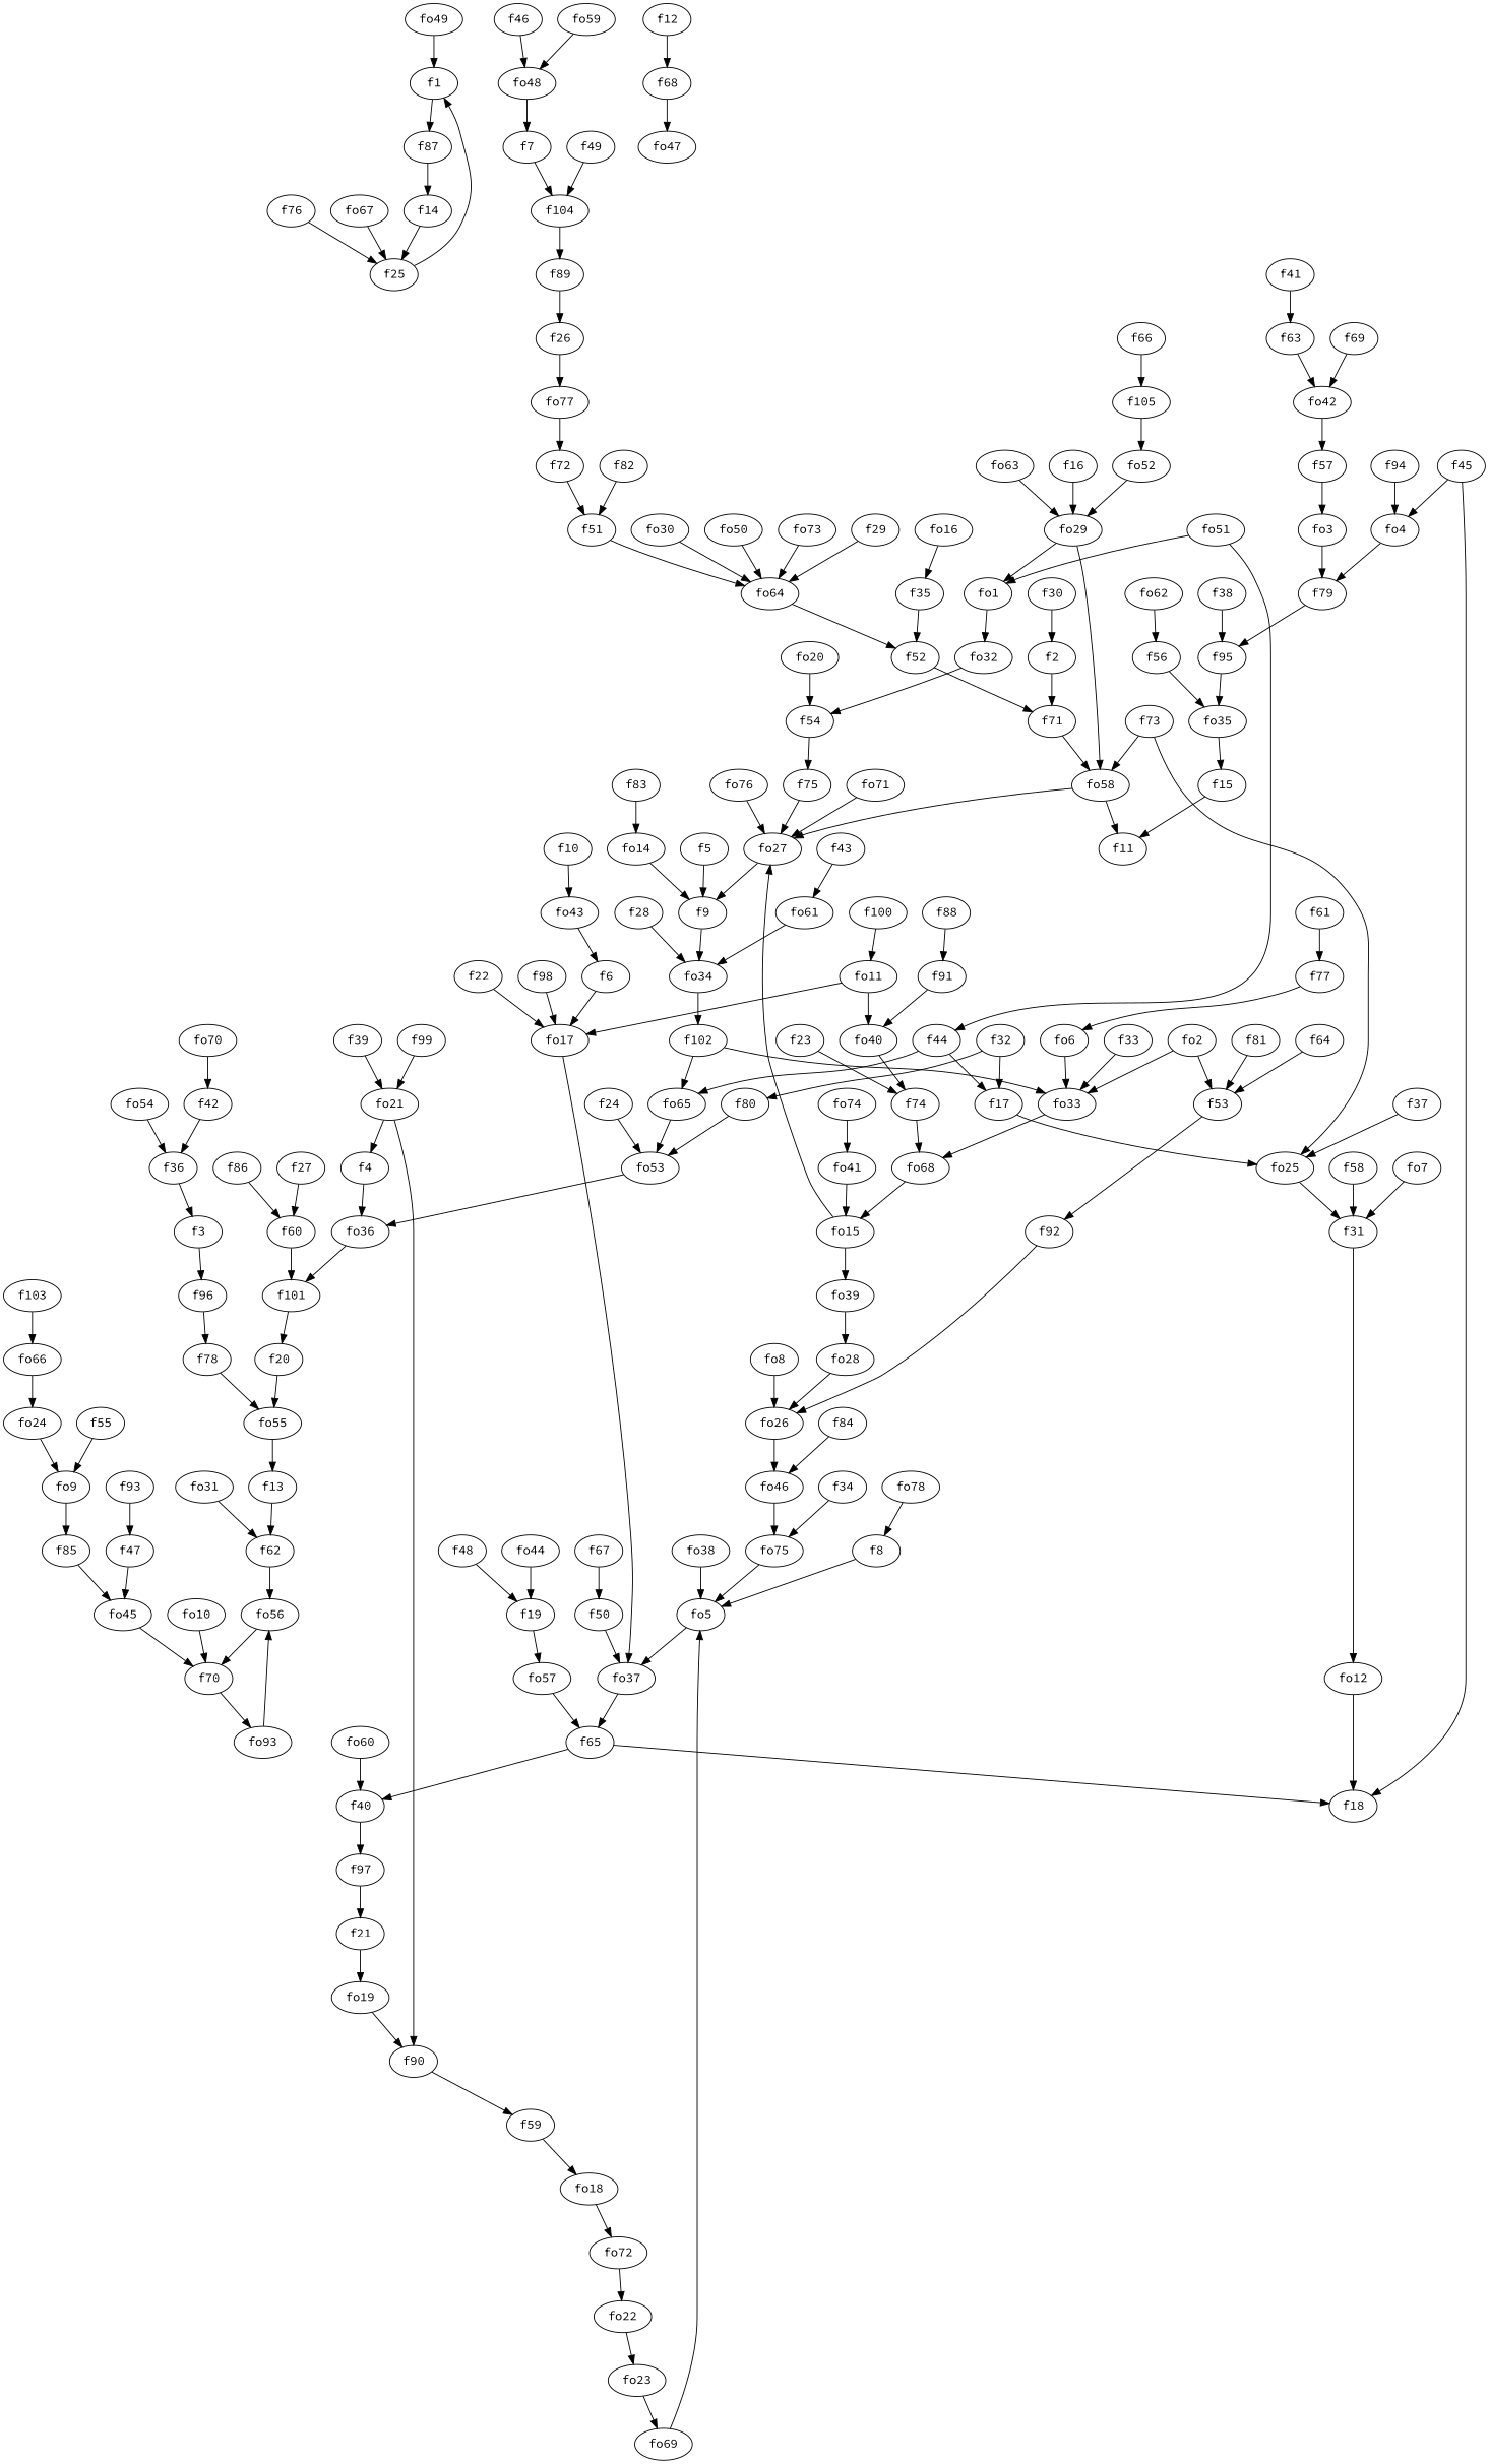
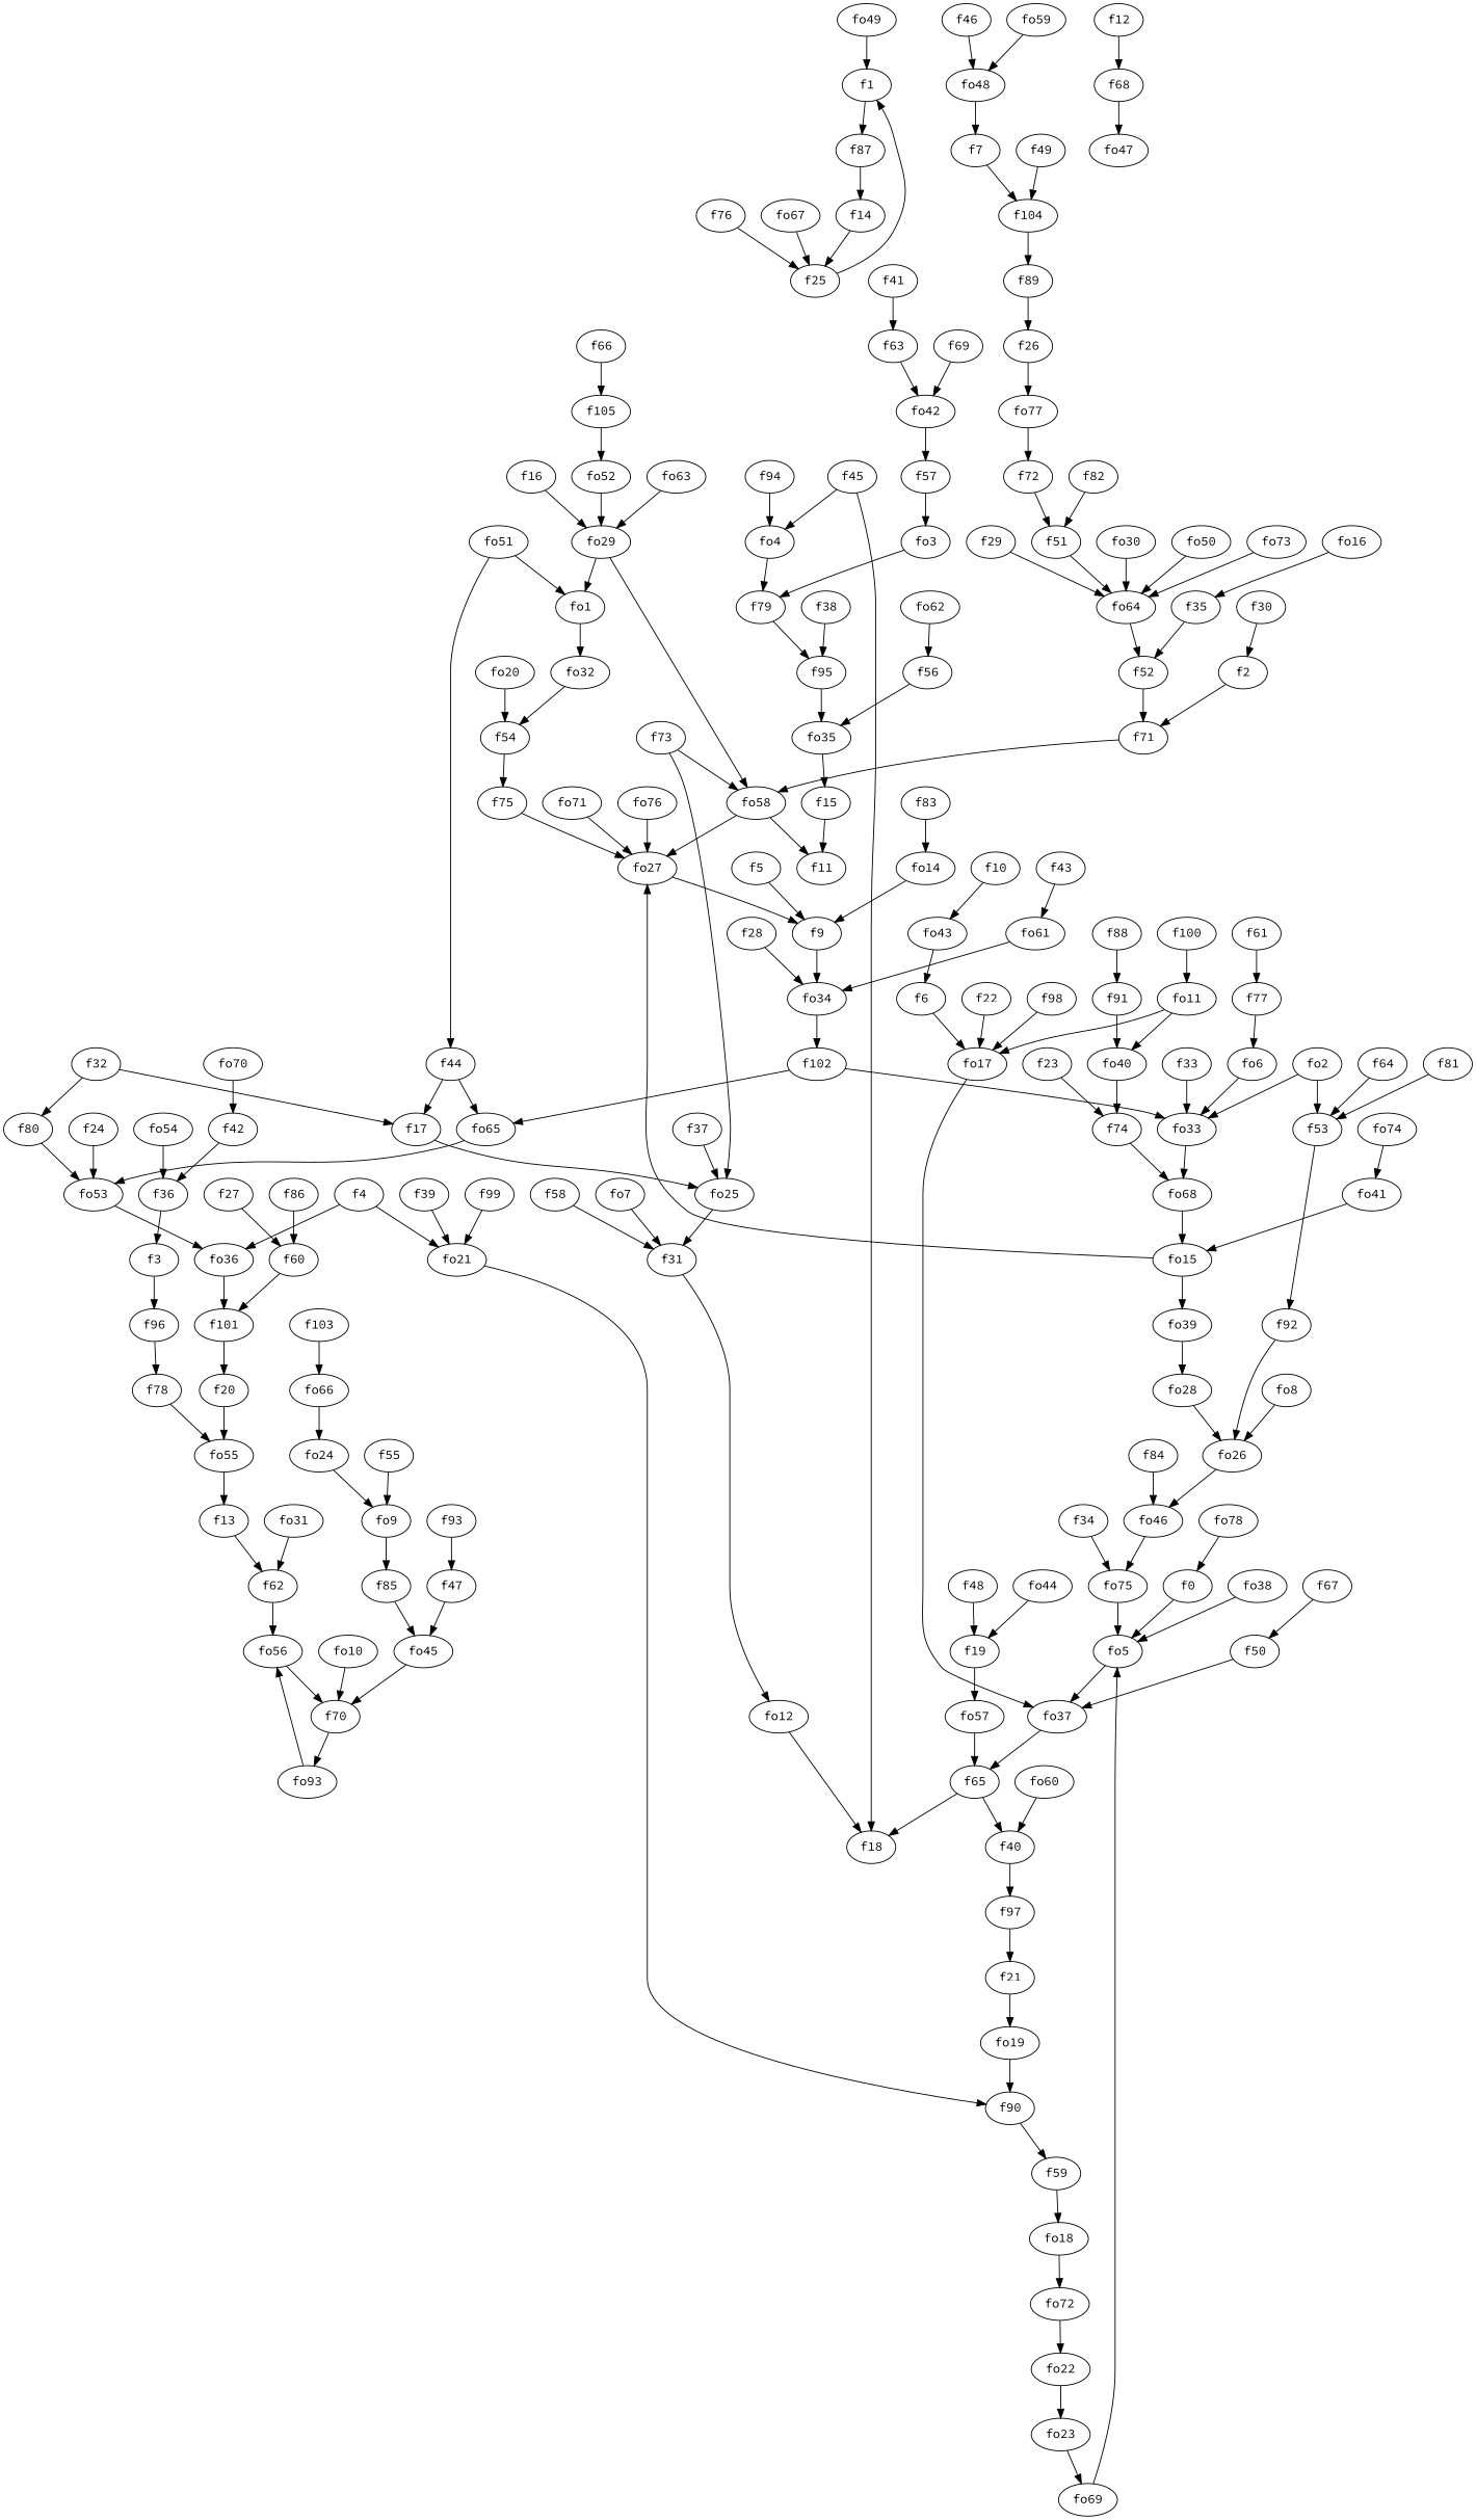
  strict digraph {
    fontname="Source Code Pro"
    node [fontname="Source Code Pro"]
    edge [fontname="Source Code Pro" weight=2]
    f1
    f87
    f14
    f2
    f71
    fo58
    f3
    f96
    f78
    f4
    fo36
    f101
    f5
    f9
    fo34
    f6
    fo17
    fo37
    f7
    f104
    f89
-   f8
+   f8 [label=f0]
    fo5
    f102
    f10
    fo43
    fo27
    f12
    f68
    fo47
    f13
    f62
    fo56
    f25
    f15
    f11
    f16
    fo29
    fo1
    f17
    fo25
    f31
    fo4
    f79
    f19
    fo57
    f65
    f20
    fo55
    f21
    fo19
    f90
    f22
    f23
    f74
    fo68
    f24
    fo53
    f26
    fo77
    f72
    f27
    f60
    f28
    f29
    fo64
    f52
    f30
    fo12
    f18
    f32
    f80
    f33
    fo33
    f34
    fo75
    f35
    f36
    f37
    f38
    f95
    fo35
    f39
    fo21
    f40
    f97
    f41
    f63
    fo42
    f42
    f43
    fo61
    f44
    fo65
    f45
    f46
    fo48
    f47
    fo45
    f70
    f48
    f49
    f50
    f51
    f53
    f92
    fo26
    f54
    f75
    f55
    fo9
    f85
    f56
    f57
    fo3
    f58
    f59
    fo18
    fo72
    f61
    f77
    fo6
    f64
    f66
    f105
    fo52
    f67
    f69
    n129 [label=fo93]
    f73
    fo15
    f76
    f81
    f82
    f83
    fo14
    f84
    fo46
    f86
    f88
    f91
    fo40
    f93
    f94
    f98
    f99
    f100
    fo11
    f103
    fo66
    fo24
    fo32
    fo2
    fo7
    fo8
    fo10
    fo39
    fo28
    fo16
    fo22
    fo20
    fo23
    fo69
    fo30
    fo31
    fo38
    fo41
    fo44
    fo49
    fo50
    fo51
    fo54
    fo59
    fo60
    fo62
    fo63
    fo67
    fo70
    fo71
    fo73
    fo74
    fo76
    fo78
    f1 -> f87
    f87 -> f14
    f14 -> f25
    f2 -> f71
    f71 -> fo58
    fo58 -> fo27
    fo58 -> f11
    f3 -> f96
    f96 -> f78
    f78 -> fo55
    f4 -> fo36
    fo36 -> f101
    f101 -> f20
    f5 -> f9
    f9 -> fo34
    fo34 -> f102
    f6 -> fo17
    fo17 -> fo37
    fo37 -> f65
    f7 -> f104
    f104 -> f89
    f89 -> f26
    f8 -> fo5
    fo5 -> fo37
    f102 -> fo33
    f102 -> fo65
    f10 -> fo43
    fo43 -> f6
    fo27 -> f9
    f12 -> f68
    f68 -> fo47
    f13 -> f62
    f62 -> fo56
    fo56 -> f70
    f25 -> f1
    f15 -> f11
    f16 -> fo29
    fo29 -> fo58
    fo29 -> fo1
    fo1 -> fo32
    f17 -> fo25
    fo25 -> f31
    f31 -> fo12
    fo4 -> f79
    f79 -> f95
    f19 -> fo57
    fo57 -> f65
    f65 -> f18
    f65 -> f40
    f20 -> fo55
    fo55 -> f13
    f21 -> fo19
    fo19 -> f90
    f90 -> f59
    f22 -> fo17
    f23 -> f74
    f74 -> fo68
    fo68 -> fo15
    f24 -> fo53
    fo53 -> fo36
    f26 -> fo77
    fo77 -> f72
    f72 -> f51
    f27 -> f60
    f60 -> f101
    f28 -> fo34
    f29 -> fo64
    fo64 -> f52
    f52 -> f71
    f30 -> f2
    fo12 -> f18
    f32 -> f17
    f32 -> f80
    f80 -> fo53
    f33 -> fo33
    fo33 -> fo68
    f34 -> fo75
    fo75 -> fo5
    f35 -> f52
    f36 -> f3
    f37 -> fo25
    f38 -> f95
    f95 -> fo35
    fo35 -> f15
    f39 -> fo21
-   fo21 -> f4
+   f4 -> fo21
    fo21 -> f90
    f40 -> f97
    f97 -> f21
    f41 -> f63
    f63 -> fo42
    fo42 -> f57
    f42 -> f36
    f43 -> fo61
    fo61 -> fo34
    f44 -> f17
    f44 -> fo65
    fo65 -> fo53
    f45 -> fo4
    f45 -> f18
    f46 -> fo48
    fo48 -> f7
    f47 -> fo45
    fo45 -> f70
    f70 -> n129
    f48 -> f19
    f49 -> f104
    f50 -> fo37
    f51 -> fo64
    f53 -> f92
    f92 -> fo26
    fo26 -> fo46
    f54 -> f75
    f75 -> fo27
    f55 -> fo9
    fo9 -> f85
    f85 -> fo45
    f56 -> fo35
    f57 -> fo3
    fo3 -> f79
    f58 -> f31
    f59 -> fo18
    fo18 -> fo72
    fo72 -> fo22
    f61 -> f77
    f77 -> fo6
    fo6 -> fo33
    f64 -> f53
    f66 -> f105
    f105 -> fo52
    fo52 -> fo29
    f67 -> f50
    f69 -> fo42
    n129 -> fo56
    f73 -> fo58
    f73 -> fo25
    fo15 -> fo27
    fo15 -> fo39
    f76 -> f25
    f81 -> f53
    f82 -> f51
    f83 -> fo14
    fo14 -> f9
    f84 -> fo46
    fo46 -> fo75
    f86 -> f60
    f88 -> f91
    f91 -> fo40
    fo40 -> f74
    f93 -> f47
    f94 -> fo4
    f98 -> fo17
    f99 -> fo21
    f100 -> fo11
    fo11 -> fo17
    fo11 -> fo40
    f103 -> fo66
    fo66 -> fo24
    fo24 -> fo9
    fo32 -> f54
    fo2 -> fo33
    fo2 -> f53
    fo7 -> f31
    fo8 -> fo26
    fo10 -> f70
    fo39 -> fo28
    fo28 -> fo26
    fo16 -> f35
    fo22 -> fo23
    fo20 -> f54
    fo23 -> fo69
    fo69 -> fo5
    fo30 -> fo64
    fo31 -> f62
    fo38 -> fo5
    fo41 -> fo15
    fo44 -> f19
    fo49 -> f1
    fo50 -> fo64
    fo51 -> fo1
    fo51 -> f44
    fo54 -> f36
    fo59 -> fo48
    fo60 -> f40
    fo62 -> f56
    fo63 -> fo29
    fo67 -> f25
    fo70 -> f42
    fo71 -> fo27
    fo73 -> fo64
    fo74 -> fo41
    fo76 -> fo27
    fo78 -> f8
  }
